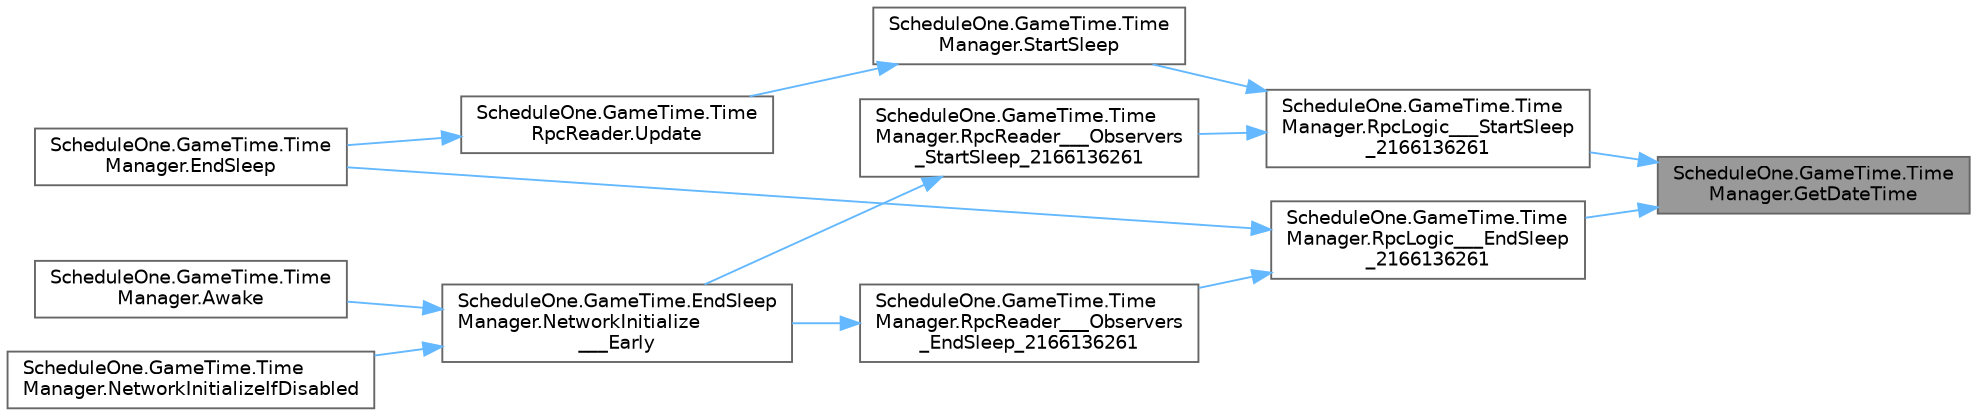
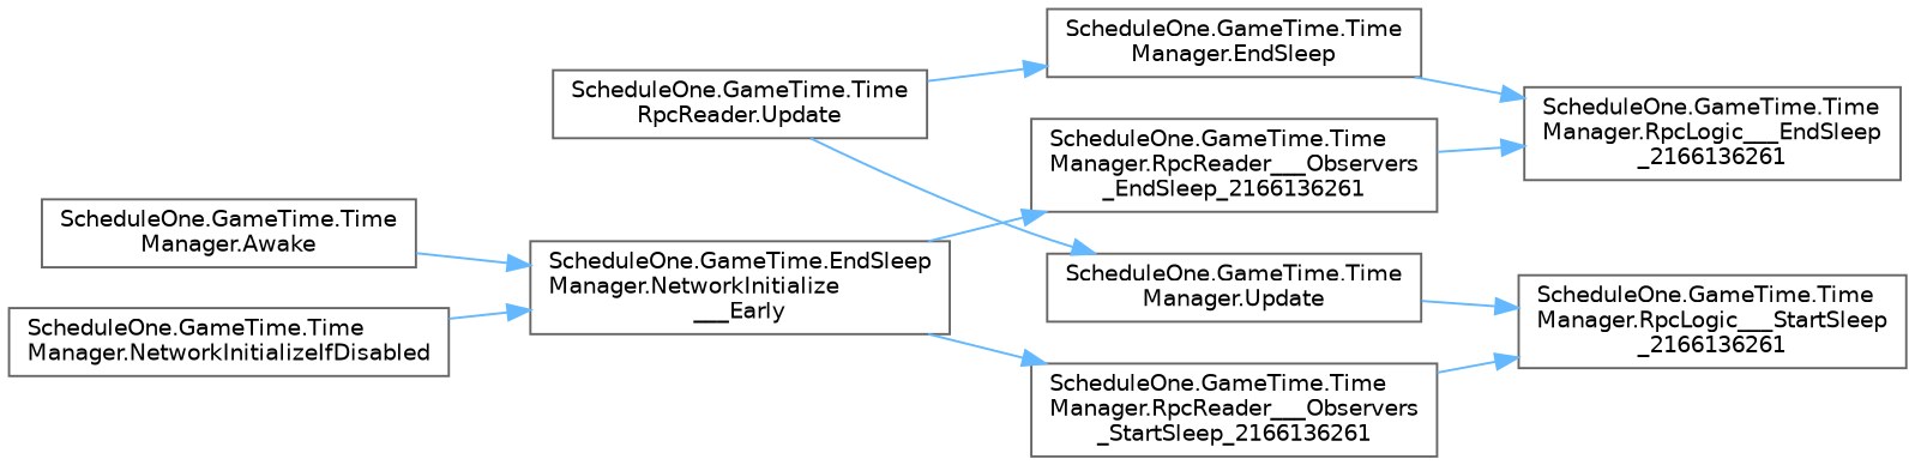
  digraph {
    rankdir=RL
    node [color=grey40 fillcolor=white fontname=Helvetica fontsize=10 shape=box style=filled]
    edge [color=steelblue1 dir=back fontname=Helvetica fontsize=10 labelfontname=Helvetica labelfontsize=10 style=solid]
-   n1 [color=gray40 fillcolor=grey60 fontcolor=black height=0.2 label="ScheduleOne.GameTime.Time\lManager.GetDateTime" width=0.4]
    n2 [height=0.2 label="ScheduleOne.GameTime.Time\lManager.RpcLogic___EndSleep\l_2166136261" width=0.4]
    n3 [height=0.2 label="ScheduleOne.GameTime.Time\lManager.RpcLogic___StartSleep\l_2166136261" width=0.4]
    n4 [height=0.2 label="ScheduleOne.GameTime.Time\lManager.EndSleep" width=0.4]
    n5 [height=0.2 label="ScheduleOne.GameTime.Time\lManager.RpcReader___Observers\l_EndSleep_2166136261" width=0.4]
    n6 [height=0.2 label="ScheduleOne.GameTime.Time\lManager.RpcReader___Observers\l_StartSleep_2166136261" width=0.4]
-   n7 [height=0.2 label="ScheduleOne.GameTime.Time\lManager.StartSleep" width=0.4]
+   n7 [height=0.2 label="ScheduleOne.GameTime.Time\lManager.Update" width=0.4]
    n8 [height=0.2 label="ScheduleOne.GameTime.Time\lRpcReader.Update" width=0.4]
    n9 [height=0.2 label="ScheduleOne.GameTime.EndSleep\lManager.NetworkInitialize\l___Early" width=0.4]
    n10 [height=0.2 label="ScheduleOne.GameTime.Time\lManager.Awake" width=0.4]
    n11 [height=0.2 label="ScheduleOne.GameTime.Time\lManager.NetworkInitializeIfDisabled" width=0.4]
-   n1 -> n2
-   n1 -> n3
    n2 -> n4
    n2 -> n5
    n3 -> n6
    n3 -> n7
-   n8 -> n4
+   n4 -> n8
    n5 -> n9
    n6 -> n9
    n7 -> n8
    n9 -> n10
    n9 -> n11
  }
